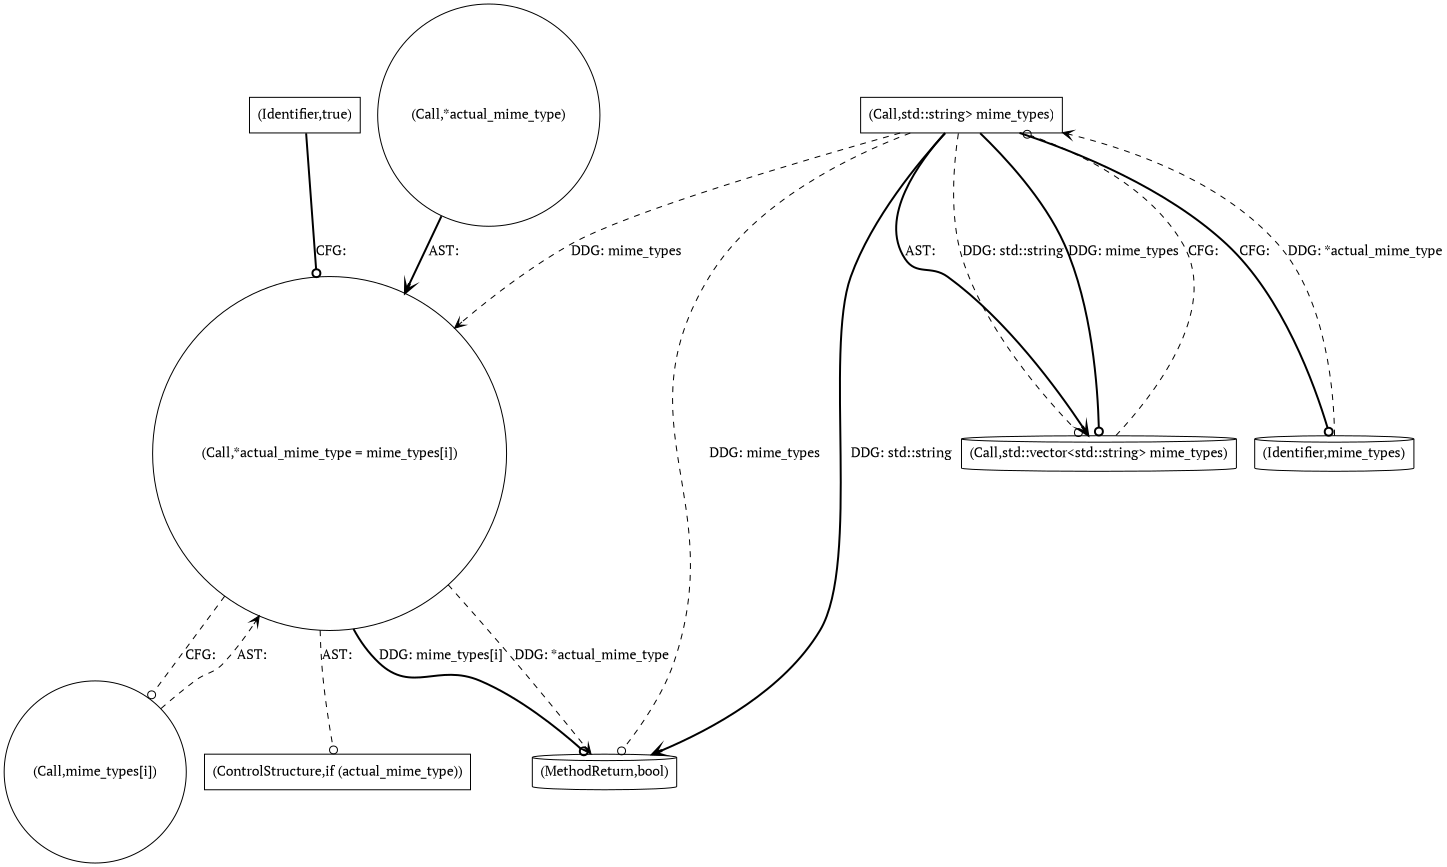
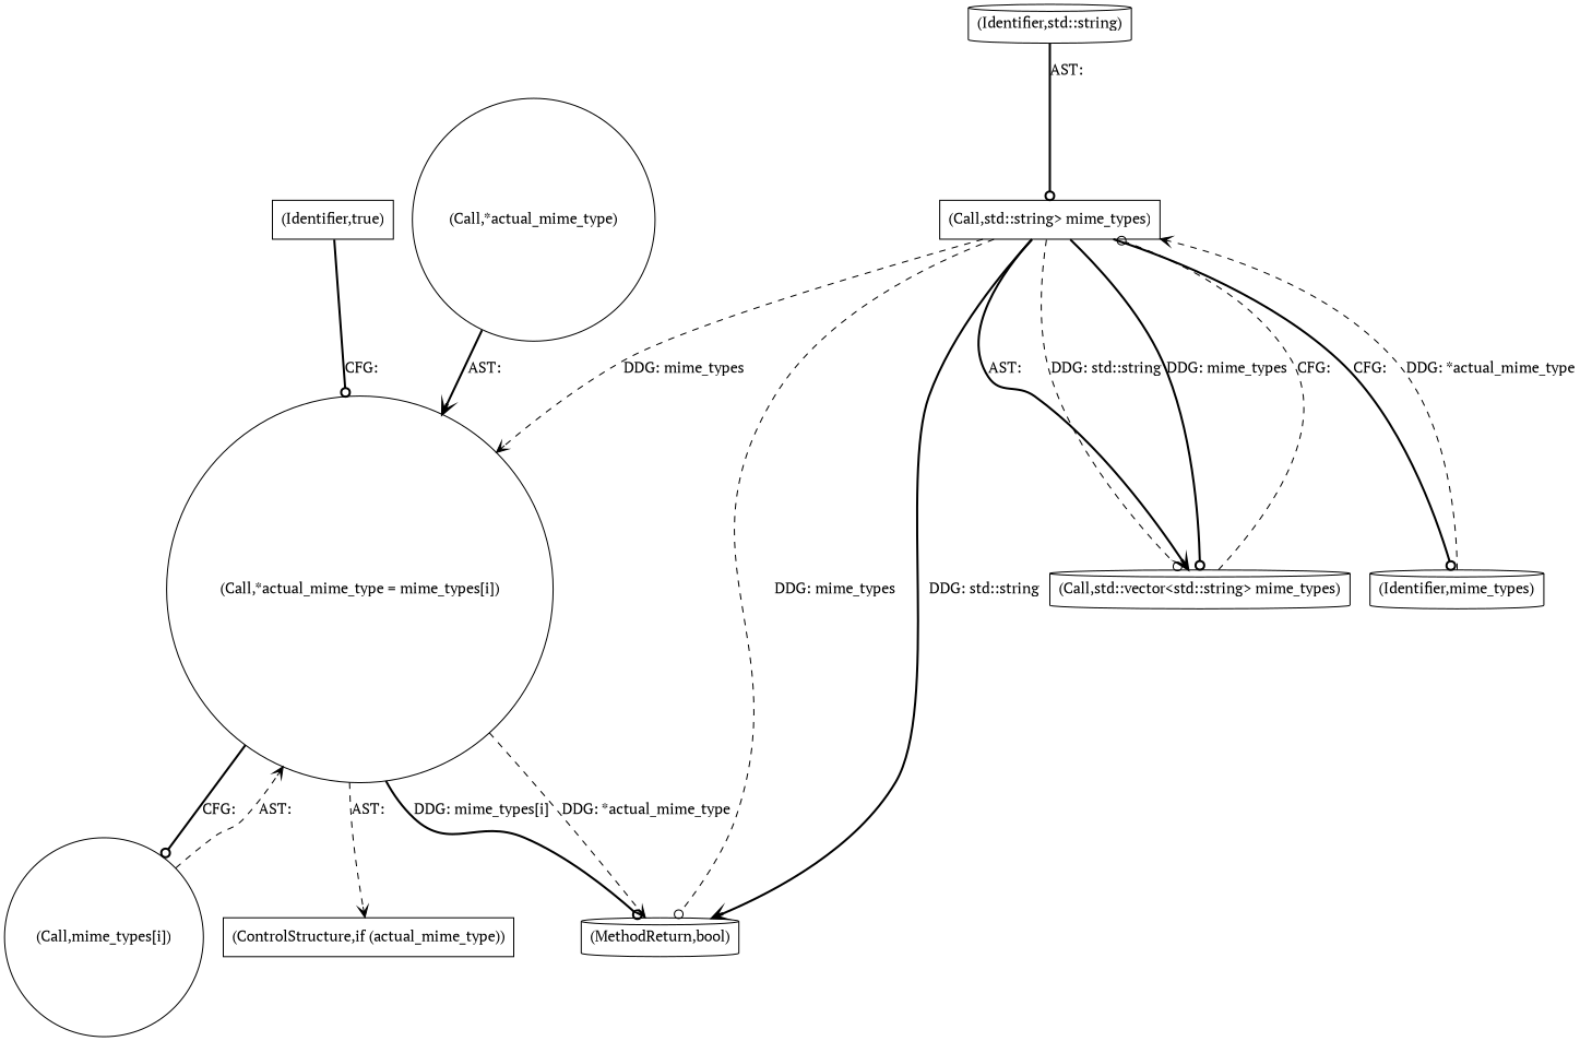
  digraph {
    fontname="PT Serif"
    node [fontname="PT Serif" shape=cylinder]
    edge [arrowhead=odot fontname="PT Serif" style=dashed]
    n1 [label="(Call,*actual_mime_type = mime_types[i])" shape=circle]
    n2 [label="(Call,mime_types[i])" shape=circle]
    n3 [label="(ControlStructure,if (actual_mime_type))" shape=box]
    n4 [label="(MethodReturn,bool)"]
    n5 [label="(Call,std::string> mime_types)" shape=box]
    n6 [label="(Call,std::vector<std::string> mime_types)"]
    n7 [label="(Identifier,mime_types)"]
+   n8 [label="(Identifier,std::string)"]
    n9 [label="(Identifier,true)" shape=box]
    n10 [label="(Call,*actual_mime_type)" shape=circle]
-   n1 -> n2 [label="CFG: "]
-   n1 -> n3 [label="AST: "]
+   n1 -> n2 [label="CFG: " style=bold]
+   n1 -> n3 [arrowhead=vee label="AST: "]
    n1 -> n4 [label="DDG: mime_types[i]" style=bold]
    n1 -> n4 [arrowhead=vee label="DDG: *actual_mime_type"]
    n2 -> n1 [arrowhead=vee label="AST: "]
    n5 -> n1 [arrowhead=vee label="DDG: mime_types"]
    n5 -> n4 [label="DDG: mime_types"]
    n5 -> n4 [arrowhead=vee label="DDG: std::string" style=bold]
    n5 -> n6 [arrowhead=vee label="AST: " style=bold]
    n5 -> n6 [label="DDG: std::string"]
    n5 -> n6 [label="DDG: mime_types" style=bold]
    n5 -> n7 [label="CFG: " style=bold]
    n6 -> n5 [label="CFG: "]
    n7 -> n5 [arrowhead=vee label="DDG: *actual_mime_type"]
+   n8 -> n5 [label="AST: " style=bold]
    n9 -> n1 [label="CFG: " style=bold]
    n10 -> n1 [arrowhead=vee label="AST: " style=bold]
  }
